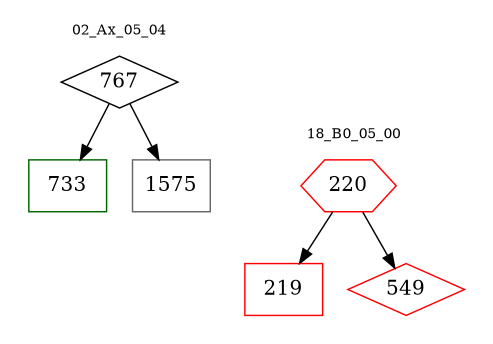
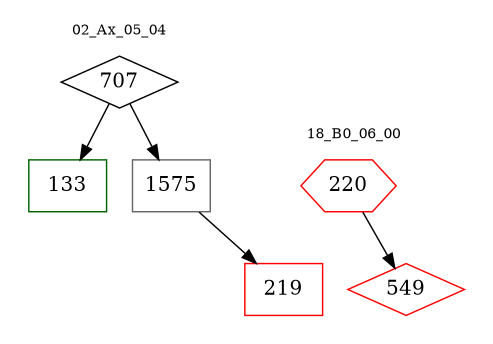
  digraph {
    node [color=red shape=box]
    edge [color=black]
-   n1 [color=black label=767 shape=diamond]
-   n2 [color=darkgreen label=733]
+   n1 [color=black label=707 shape=diamond]
+   n2 [color=darkgreen label=133]
    n3 [color=gray40 label=1575]
    n4 [label=220 shape=hexagon]
    n5 [label=219]
    n6 [label=549 shape=diamond]
    subgraph cluster_1 {
      color=white
      fontsize=10
      label="02_Ax_05_04"
      n1
      n2
      n3
    }
    subgraph cluster_2 {
      color=white
      fontsize=10
-     label="18_B0_05_00"
+     label="18_B0_06_00"
      n4
      n5
      n6
    }
    n1 -> n2
    n1 -> n3
-   n4 -> n5
+   n3 -> n5
    n4 -> n6
  }
